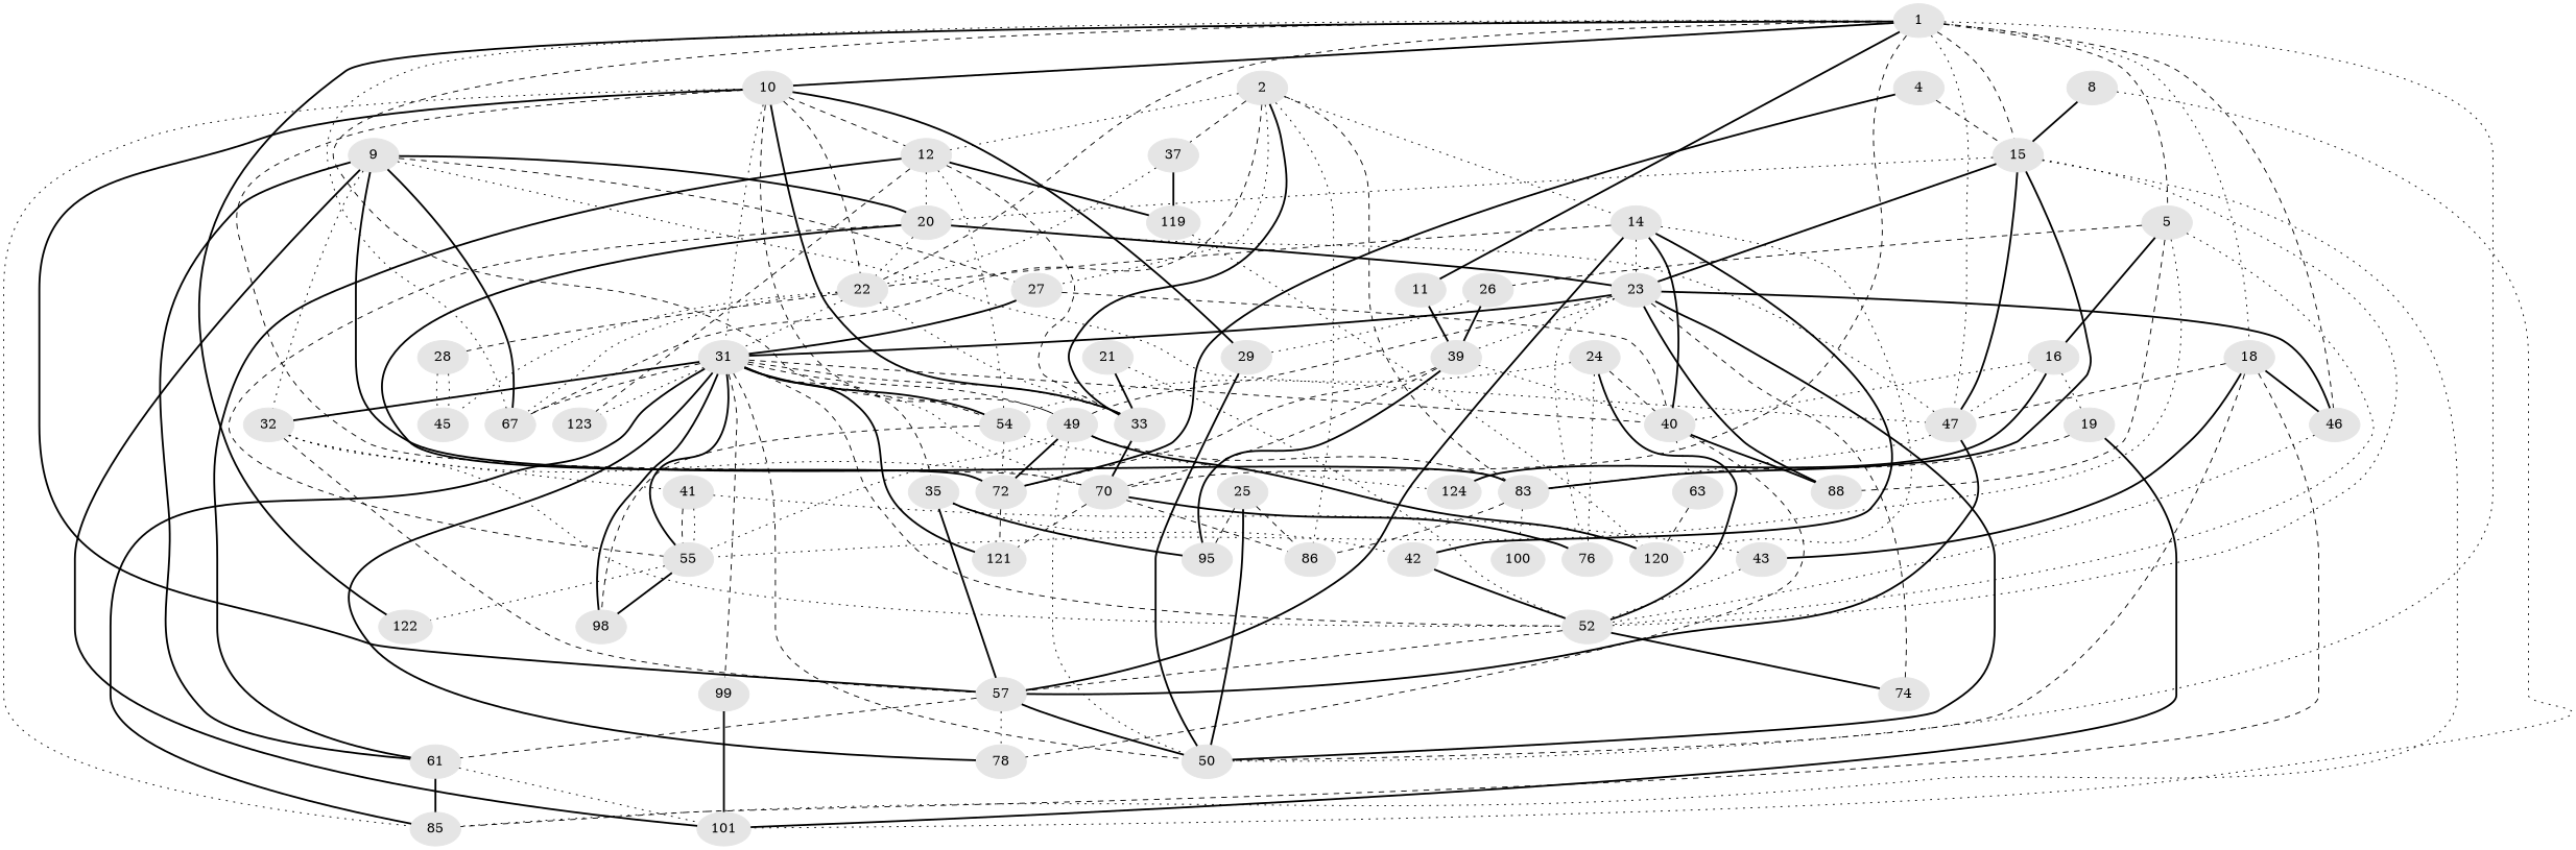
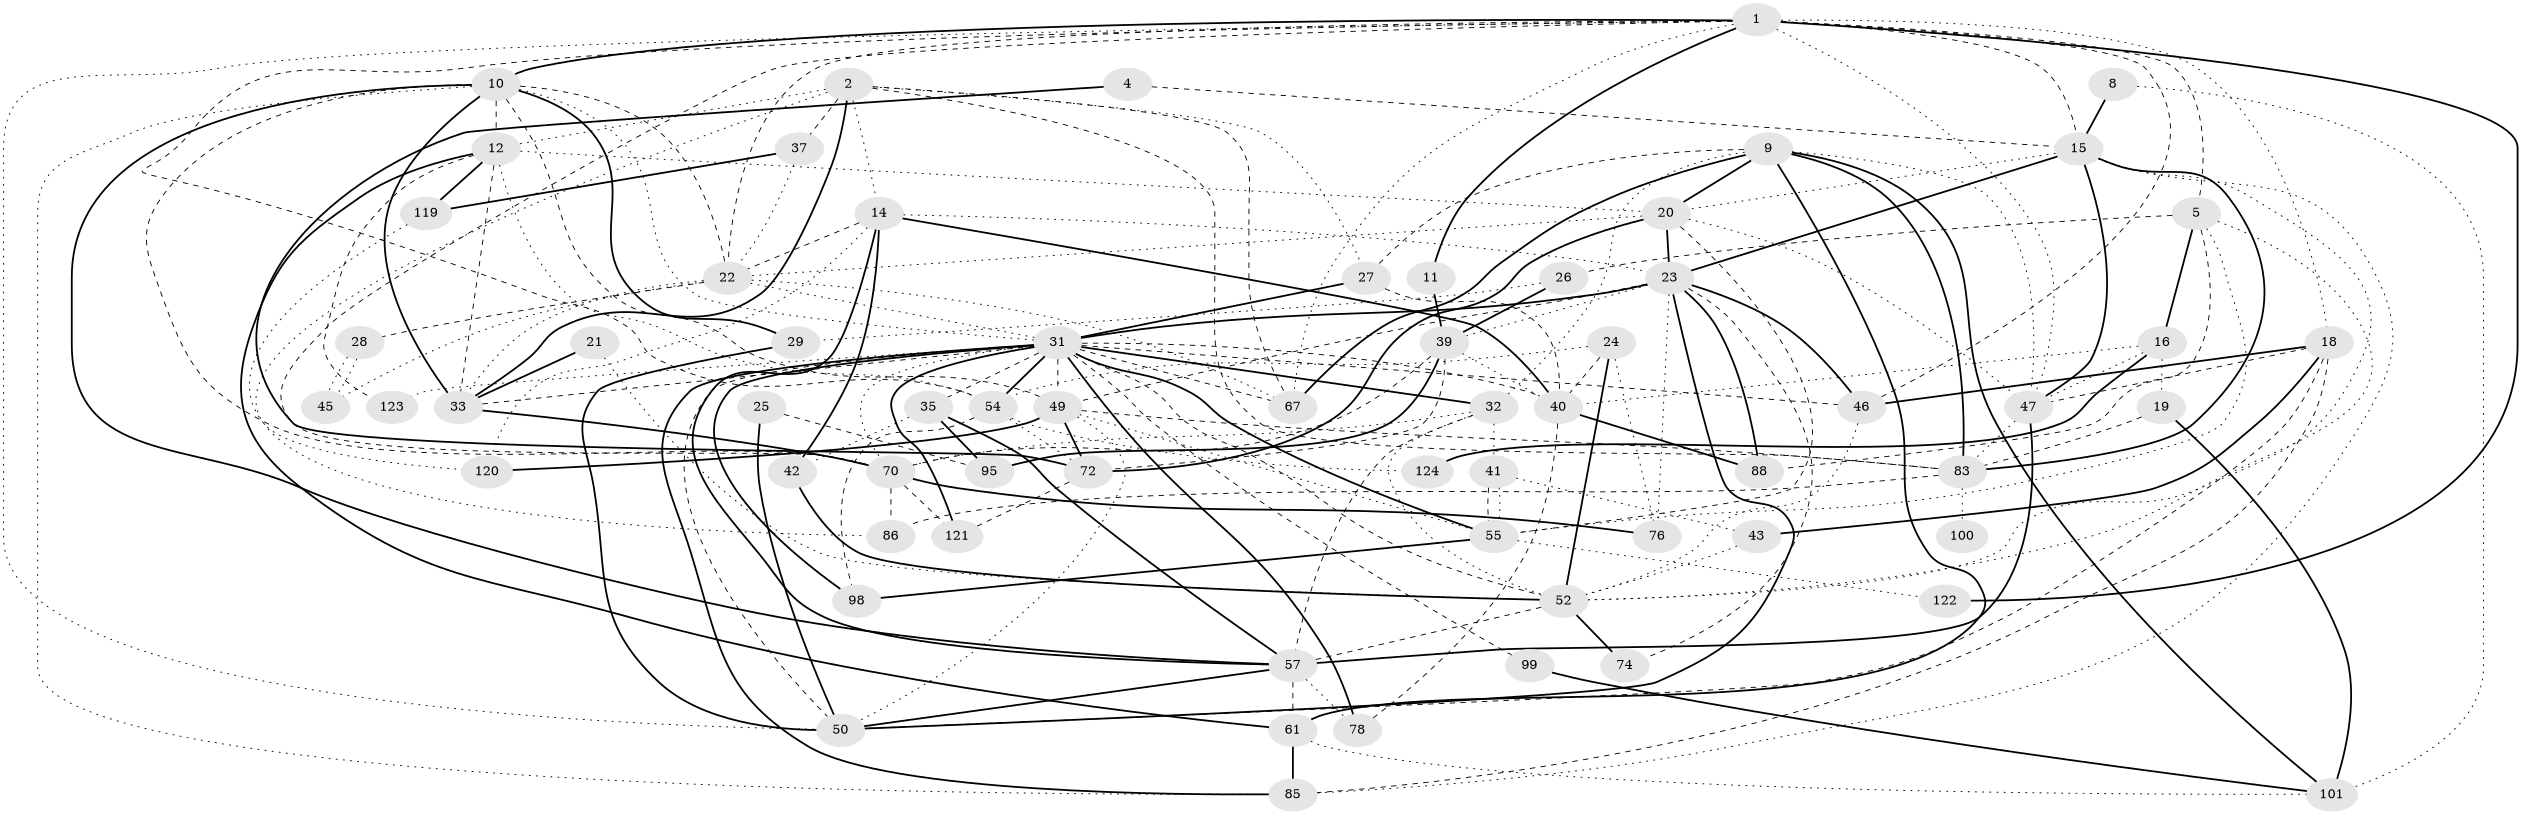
  graph {
    node [color=gray90 style=filled]
    edge [style=bold]
    1 [super="+129+3+44"]
    5 [super="+17"]
    10 [super="+64+65+82"]
    11
    15 [super="+66+62+132"]
    18 [super="+77"]
    22 [super="+34+36"]
    46
    47 [super="+115+90"]
    54 [super="+60+79"]
    n11 [label=50 super="+125"]
    67 [super="+117"]
    70 [super="+91+104"]
    122
    16 [super="+84"]
    26
    52 [super="+114+109+58+75"]
    55
    88
    12 [super="+102"]
    33 [super="+93"]
    29
    31 [super="+96+51+38"]
    49 [super="+50"]
    57 [super="+110"]
    85 [super="+106"]
    39 [super="+53"]
    83 [super="+116+97"]
    20 [super="+80+69"]
    23 [super="+81"]
    43
    28
    45
    72 [super="+111"]
    124
    98
    86 [super="+87"]
    76
    121
    2 [super="+7+6"]
    14 [super="+108+30"]
    27 [super="+107"]
    37
    61
    119
    123
    40 [super="+94"]
    42
    120
    100
    4
    19
    74
    8
    101
    9 [super="+13"]
    32 [super="+68"]
    41
    35
    78
    99
    95
-   63
    21
    24 [super="+127"]
    25
    1 -- 5 [style=dashed weight=2]
    1 -- 10
    1 -- 11
    1 -- 15 [style=dashed]
    1 -- 18 [style=dotted]
    1 -- 22 [style=dashed]
    1 -- 46 [style=dashed]
    1 -- 47 [style=dotted]
    1 -- 54 [style=dashed]
    1 -- n11 [style=dotted]
    1 -- 67 [style=dotted]
    1 -- 70 [style=dashed]
    1 -- 122
    5 -- 16
    5 -- 26 [style=dashed]
    5 -- 52 [style=dotted]
    5 -- 55 [style=dotted]
    5 -- 88 [style=dashed]
    10 -- 22 [style=dashed]
    10 -- 70 [style=dashed]
    10 -- 12 [style=dashed]
    10 -- 33
    10 -- 29
    10 -- 31 [style=dotted weight=2]
    10 -- 49 [style=dashed]
    10 -- 57
    10 -- 85 [style=dotted]
    11 -- 39
    15 -- 47
    15 -- 52 [style=dotted]
    15 -- 85 [style=dotted]
    15 -- 83
    15 -- 20 [style=dotted]
    15 -- 23
    18 -- 46
    18 -- 47 [style=dashed]
    18 -- n11 [style=dashed]
    18 -- 85 [style=dashed]
    18 -- 43
    22 -- 67 [style=dotted]
    22 -- 33 [style=dotted]
    22 -- 31 [style=dotted]
    22 -- 28 [style=dashed]
    22 -- 45 [style=dotted]
    46 -- 52 [style=dotted]
    47 -- 57 [weight=2]
    47 -- 83 [style=dotted]
    54 -- 72 [style=dotted]
    54 -- 124 [style=dotted]
    54 -- 98 [style=dashed]
    70 -- 86 [style=dashed]
    70 -- 76
    70 -- 121 [style=dashed]
    16 -- 47 [style=dotted weight=2]
    16 -- 124
    16 -- 40 [style=dotted]
    16 -- 19 [style=dotted]
    26 -- 29 [style=dotted]
    26 -- 39
    52 -- 57 [style=dashed]
    52 -- 74
    55 -- 122 [style=dotted]
    55 -- 98
    12 -- 54 [style=dotted]
    12 -- 33 [style=dashed]
    12 -- 20 [style=dotted weight=2]
    12 -- 61
    12 -- 119
    12 -- 123 [style=dashed]
    33 -- 70
    29 -- n11
+   31 -- 46 [style=dashed]
    31 -- 54
    31 -- n11 [style=dashed]
    31 -- 67 [style=dashed weight=2]
    31 -- 70 [style=dotted]
    31 -- 52 [style=dashed weight=2]
    31 -- 55
    31 -- 33 [style=dashed]
    31 -- 49 [style=dashed]
    31 -- 85
    31 -- 98
    31 -- 121
    31 -- 123 [style=dotted]
    31 -- 40 [style=dashed]
    31 -- 32
    31 -- 35 [style=dashed]
    31 -- 78
    31 -- 99 [style=dashed]
    49 -- n11 [style=dotted]
    49 -- 55 [style=dotted]
    49 -- 83 [style=dashed]
    49 -- 72
    49 -- 120
    57 -- n11
    57 -- 61 [style=dashed]
    57 -- 78 [style=dotted]
    39 -- 70 [style=dashed]
    39 -- 72 [style=dashed]
    39 -- 40 [style=dotted]
    39 -- 95
    83 -- 86 [style=dashed]
    83 -- 100 [style=dotted weight=2]
    20 -- 22 [style=dotted weight=3]
    20 -- 47 [style=dotted weight=2]
    20 -- 55 [style=dashed]
    20 -- 23
    20 -- 72
    23 -- 46
    23 -- n11
    23 -- 88 [weight=2]
    23 -- 31
    23 -- 49 [style=dashed weight=2]
    23 -- 39 [style=dotted]
    23 -- 76 [style=dotted]
    23 -- 74 [style=dashed]
    43 -- 52 [style=dotted]
    28 -- 45 [style=dotted]
    28 -- 45 [style=dotted]
    72 -- 121 [style=dashed]
    2 -- 67 [style=dashed]
    2 -- 12 [style=dotted]
    2 -- 33
    2 -- 83 [style=dashed]
    2 -- 86 [style=dotted]
    2 -- 14 [style=dotted]
    2 -- 27 [style=dotted]
    2 -- 37 [style=dashed weight=2]
    14 -- 22 [style=dashed]
    14 -- 57
    14 -- 23 [style=dotted]
    14 -- 40
    14 -- 42
    14 -- 120 [style=dotted]
    27 -- 31
    27 -- 40 [style=dashed]
    37 -- 22 [style=dotted weight=2]
    37 -- 119
    61 -- 85
    61 -- 101 [style=dotted]
    119 -- 120 [style=dotted]
    40 -- 88
    40 -- 78 [style=dashed]
-   40 -- 63 [style=dotted]
    42 -- 52
    4 -- 15 [style=dashed]
    4 -- 72
    19 -- 83 [style=dashed]
    19 -- 101
    8 -- 15
    8 -- 101 [style=dotted]
    9 -- 47 [style=dotted]
    9 -- 67
    9 -- 83
    9 -- 20
    9 -- 27 [style=dashed]
    9 -- 61
    9 -- 101
    9 -- 32 [style=dotted]
    32 -- 70 [style=dotted]
    32 -- 52 [style=dotted]
    32 -- 57 [style=dashed]
    32 -- 41 [style=dotted weight=2]
    41 -- 55 [style=dashed]
    41 -- 55 [style=dotted]
    41 -- 43 [style=dotted]
    35 -- 57
    35 -- 42 [style=dotted]
    35 -- 95
    99 -- 101
-   63 -- 120 [style=dashed]
    21 -- 52 [style=dotted]
    21 -- 33
    24 -- 54 [style=dotted]
    24 -- 52
    24 -- 76 [style=dotted]
    24 -- 40 [style=dashed]
    25 -- n11
-   25 -- 86 [style=dashed]
    25 -- 95 [style=dashed]
  }
